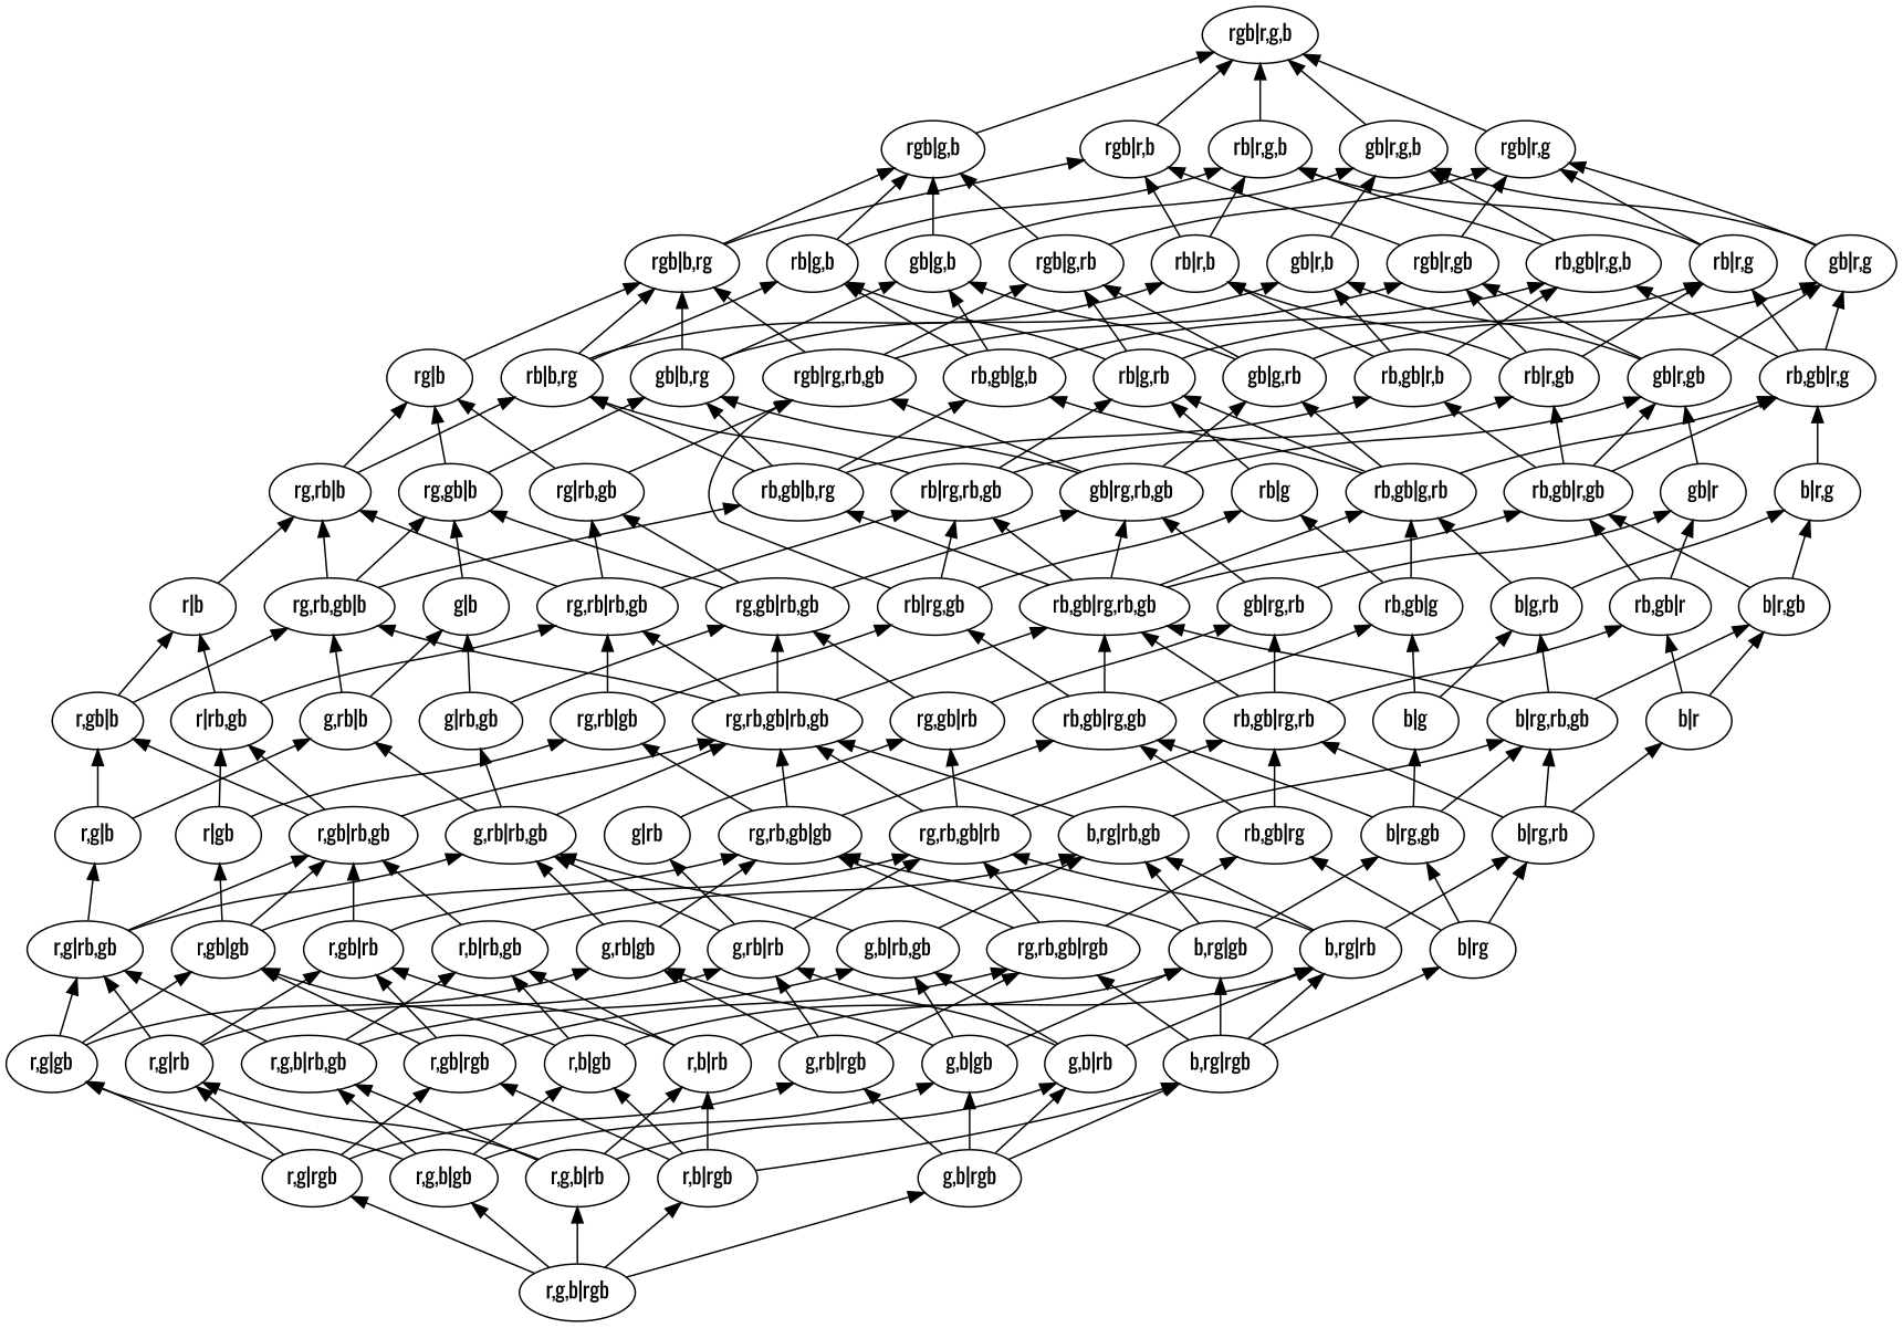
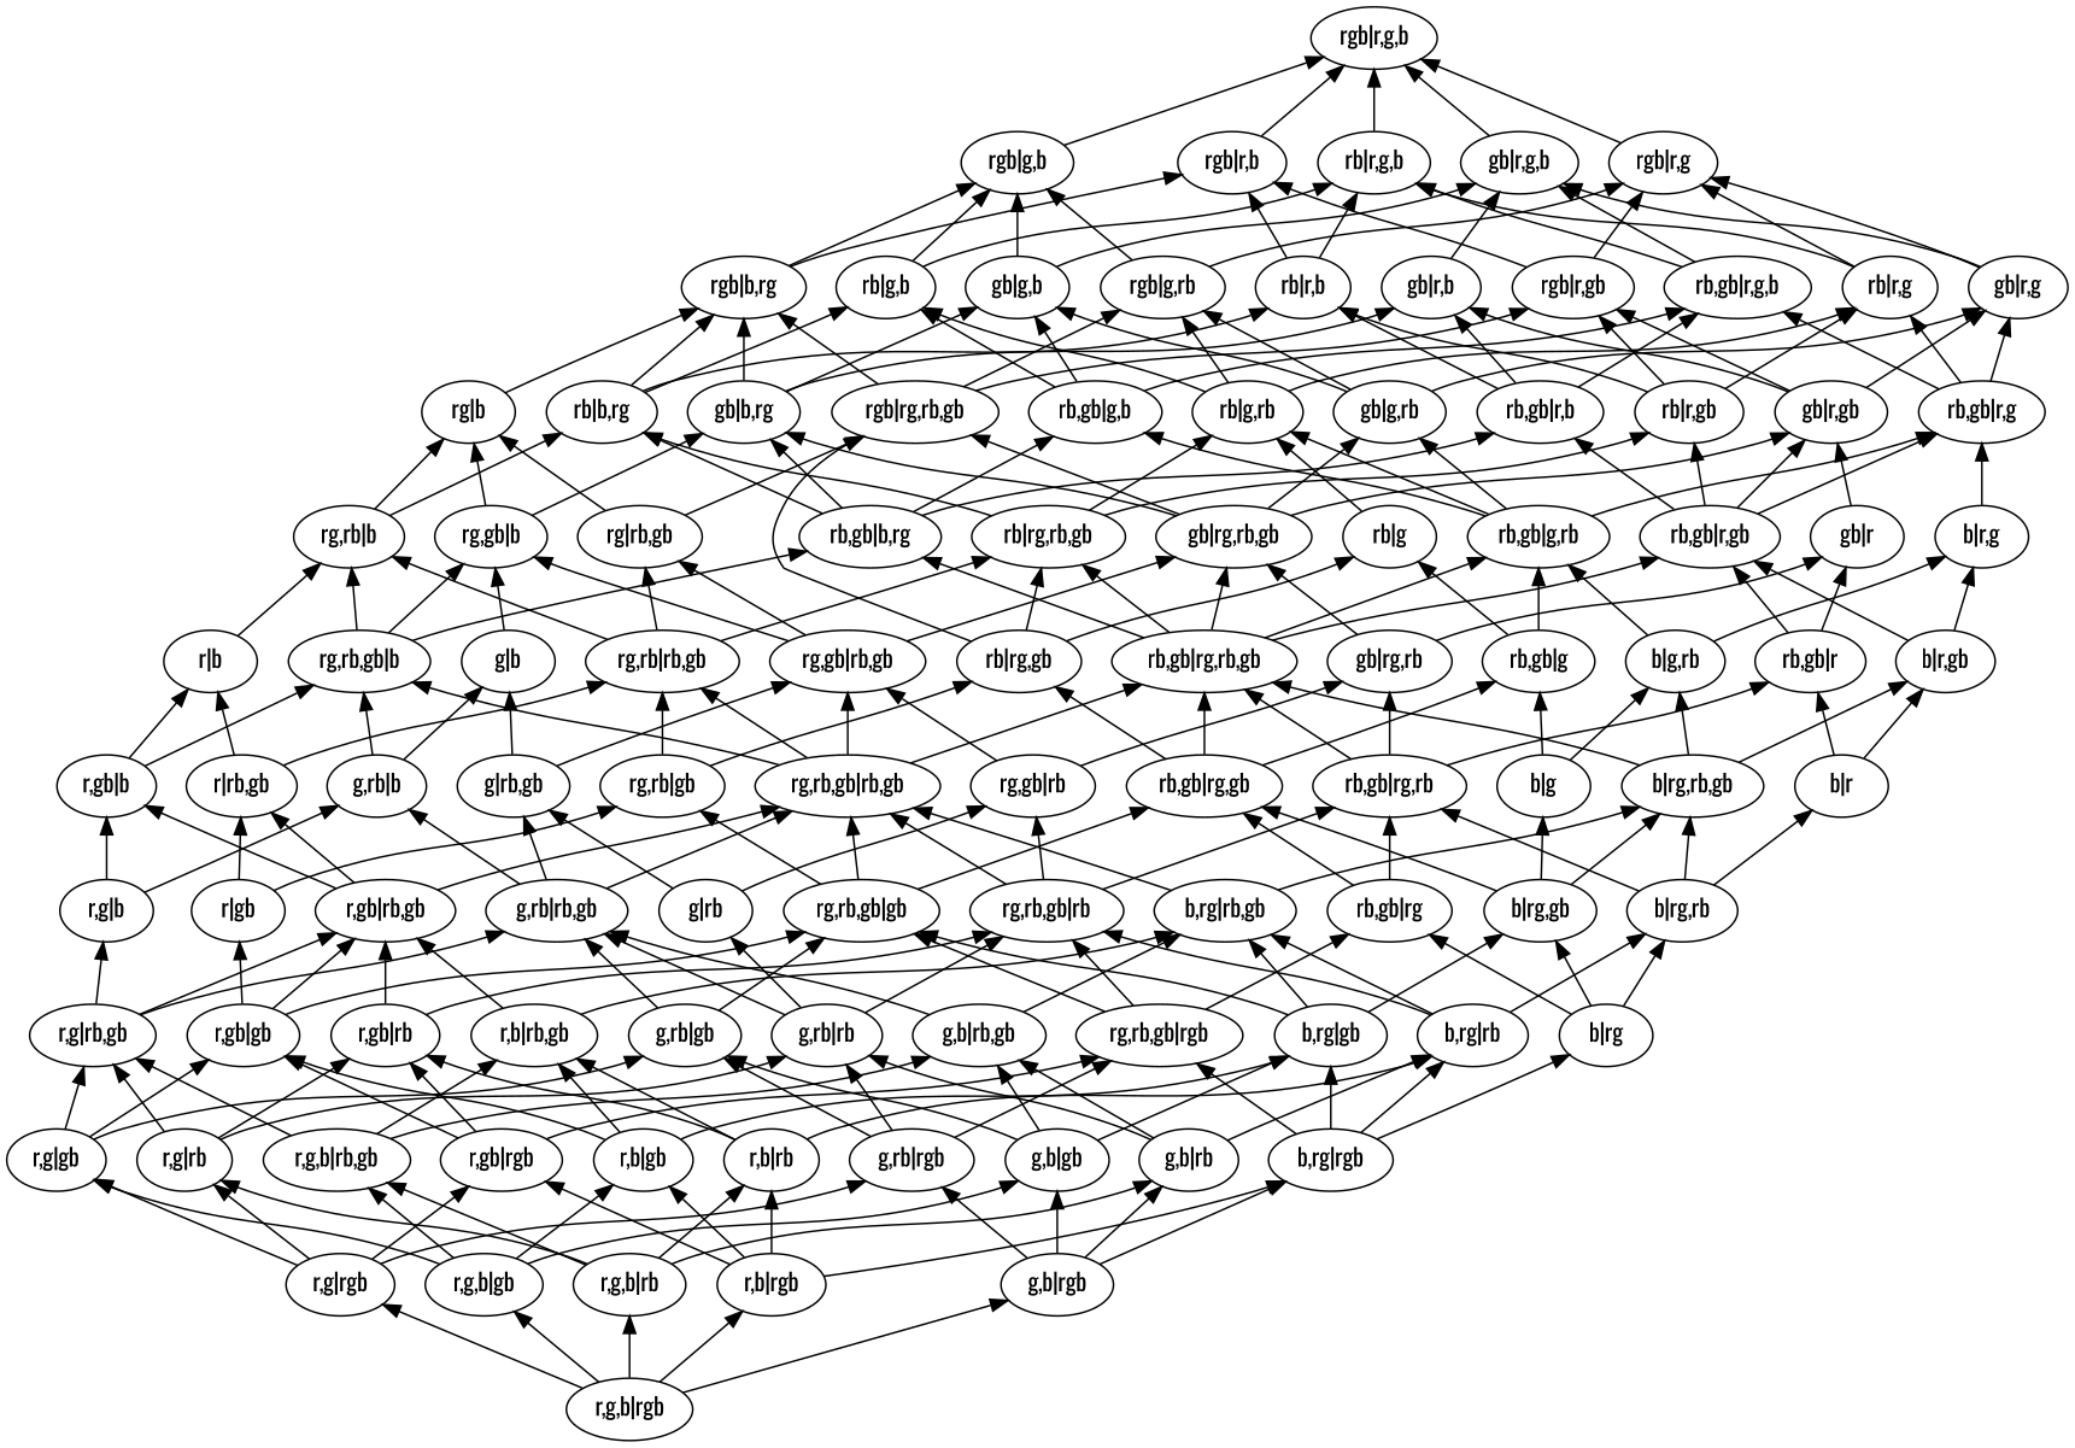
  digraph {
    fontname=Oswald
    rankdir=BT
    node [fontname=Oswald]
    edge [fontname=Oswald]
    "rg|rb,gb"
    "rgb|rg,rb,gb"
    "rg|b"
    "rgb|b,rg"
    "rgb|g,rb"
    "rgb|r,gb"
    "rgb|r,b"
    "rgb|g,b"
    "rgb|r,g"
    "rb|r,g,b"
    "rgb|r,g,b"
    "rg,rb,gb|rb,gb"
    "rb,gb|rg,rb,gb"
    "rg,rb|rb,gb"
    "rg,rb,gb|b"
    "rg,gb|rb,gb"
    "rb|rg,rb,gb"
    "rb,gb|g,rb"
    "rb,gb|r,gb"
    "rb,gb|b,rg"
    "gb|rg,rb,gb"
    "rg,rb|b"
    "rg,gb|b"
    "rb|g,rb"
    "rb|r,gb"
    "rb|b,rg"
    "rb,gb|g,b"
    "rb,gb|r,g"
    "gb|g,rb"
    "rb,gb|r,b"
    "gb|r,gb"
    "gb|b,rg"
    "gb|r,g"
    "gb|r,g,b"
    "rb,gb|rg"
    "rb,gb|rg,gb"
    "rb,gb|rg,rb"
    "rb|rg,gb"
    "rb,gb|g"
    "gb|rg,rb"
    "rb,gb|r"
    "rb|g"
    "gb|r"
    "rg,rb,gb|rb"
    "rg,gb|rb"
    "rb,gb|r,g,b"
    "b|rg,rb,gb"
    "b|g,rb"
    "b|r,gb"
    "b|r,g"
    "r,g|b"
    "g,rb|b"
    "r,gb|b"
    "g|b"
    "r|b"
    "r,g|gb"
    "r,gb|gb"
    "r,g|rb,gb"
    "g,rb|gb"
    "r,gb|rb,gb"
    "rg,rb,gb|gb"
    "r|gb"
    "g,rb|rb,gb"
    "r|rb,gb"
    "rg,rb|gb"
    "g|rb,gb"
    "r,b|gb"
    "b,rg|gb"
    "r,b|rb,gb"
    "b|rg,gb"
    "b,rg|rb,gb"
    "b|g"
    "rb|g,b"
    "rb|r,g"
    "rb|r,b"
    "r,g|rgb"
    "r,gb|rgb"
    "r,g|rb"
    "g,rb|rgb"
    "rg,rb,gb|rgb"
    "r,gb|rb"
    "g,rb|rb"
    "g|rb"
    "gb|g,b"
    "r,b|rgb"
    "r,b|rb"
    "b,rg|rgb"
    "b,rg|rb"
    "b|rg"
    "b|rg,rb"
    "gb|r,b"
    "r,g,b|rgb"
    "r,g,b|gb"
    "g,b|rgb"
    "r,g,b|rb"
    "r,g,b|rb,gb"
    "g,b|gb"
    "g,b|rb"
    "g,b|rb,gb"
    "b|r"
    "rg|rb,gb" -> "rgb|rg,rb,gb"
    "rg|rb,gb" -> "rg|b"
    "rgb|rg,rb,gb" -> "rgb|b,rg"
    "rgb|rg,rb,gb" -> "rgb|g,rb"
    "rgb|rg,rb,gb" -> "rgb|r,gb"
    "rg|b" -> "rgb|b,rg"
    "rgb|b,rg" -> "rgb|r,b"
    "rgb|b,rg" -> "rgb|g,b"
    "rgb|g,rb" -> "rgb|g,b"
    "rgb|g,rb" -> "rgb|r,g"
    "rgb|r,gb" -> "rgb|r,b"
    "rgb|r,gb" -> "rgb|r,g"
    "rgb|r,b" -> "rgb|r,g,b"
    "rgb|g,b" -> "rgb|r,g,b"
    "rgb|r,g" -> "rgb|r,g,b"
    "rb|r,g,b" -> "rgb|r,g,b"
    "rg,rb,gb|rb,gb" -> "rb,gb|rg,rb,gb"
    "rg,rb,gb|rb,gb" -> "rg,rb|rb,gb"
    "rg,rb,gb|rb,gb" -> "rg,rb,gb|b"
    "rg,rb,gb|rb,gb" -> "rg,gb|rb,gb"
    "rb,gb|rg,rb,gb" -> "rb|rg,rb,gb"
    "rb,gb|rg,rb,gb" -> "rb,gb|g,rb"
    "rb,gb|rg,rb,gb" -> "rb,gb|r,gb"
    "rb,gb|rg,rb,gb" -> "rb,gb|b,rg"
    "rb,gb|rg,rb,gb" -> "gb|rg,rb,gb"
    "rg,rb|rb,gb" -> "rg|rb,gb"
    "rg,rb|rb,gb" -> "rb|rg,rb,gb"
    "rg,rb|rb,gb" -> "rg,rb|b"
    "rg,rb,gb|b" -> "rb,gb|b,rg"
    "rg,rb,gb|b" -> "rg,rb|b"
    "rg,rb,gb|b" -> "rg,gb|b"
    "rg,gb|rb,gb" -> "rg|rb,gb"
    "rg,gb|rb,gb" -> "gb|rg,rb,gb"
    "rg,gb|rb,gb" -> "rg,gb|b"
    "rb|rg,rb,gb" -> "rb|g,rb"
    "rb|rg,rb,gb" -> "rb|r,gb"
    "rb|rg,rb,gb" -> "rb|b,rg"
    "rb,gb|g,rb" -> "rb|g,rb"
    "rb,gb|g,rb" -> "rb,gb|g,b"
    "rb,gb|g,rb" -> "rb,gb|r,g"
    "rb,gb|g,rb" -> "gb|g,rb"
    "rb,gb|r,gb" -> "rb|r,gb"
    "rb,gb|r,gb" -> "rb,gb|r,g"
    "rb,gb|r,gb" -> "rb,gb|r,b"
    "rb,gb|r,gb" -> "gb|r,gb"
    "rb,gb|b,rg" -> "rb|b,rg"
    "rb,gb|b,rg" -> "rb,gb|g,b"
    "rb,gb|b,rg" -> "rb,gb|r,b"
    "rb,gb|b,rg" -> "gb|b,rg"
    "gb|rg,rb,gb" -> "rgb|rg,rb,gb"
    "gb|rg,rb,gb" -> "gb|g,rb"
    "gb|rg,rb,gb" -> "gb|r,gb"
    "gb|rg,rb,gb" -> "gb|b,rg"
    "rg,rb|b" -> "rg|b"
    "rg,rb|b" -> "rb|b,rg"
    "rg,gb|b" -> "rg|b"
    "rg,gb|b" -> "gb|b,rg"
    "rb|g,rb" -> "rgb|g,rb"
    "rb|g,rb" -> "rb|g,b"
    "rb|g,rb" -> "rb|r,g"
    "rb|r,gb" -> "rgb|r,gb"
    "rb|r,gb" -> "rb|r,g"
    "rb|r,gb" -> "rb|r,b"
    "rb|b,rg" -> "rgb|b,rg"
    "rb|b,rg" -> "rb|g,b"
    "rb|b,rg" -> "rb|r,b"
    "rb,gb|g,b" -> "rb,gb|r,g,b"
    "rb,gb|g,b" -> "rb|g,b"
    "rb,gb|g,b" -> "gb|g,b"
    "rb,gb|r,g" -> "gb|r,g"
    "rb,gb|r,g" -> "rb,gb|r,g,b"
    "rb,gb|r,g" -> "rb|r,g"
    "gb|g,rb" -> "rgb|g,rb"
    "gb|g,rb" -> "gb|r,g"
    "gb|g,rb" -> "gb|g,b"
    "rb,gb|r,b" -> "rb,gb|r,g,b"
    "rb,gb|r,b" -> "rb|r,b"
    "rb,gb|r,b" -> "gb|r,b"
    "gb|r,gb" -> "rgb|r,gb"
    "gb|r,gb" -> "gb|r,g"
    "gb|r,gb" -> "gb|r,b"
    "gb|b,rg" -> "rgb|b,rg"
    "gb|b,rg" -> "gb|g,b"
    "gb|b,rg" -> "gb|r,b"
    "gb|r,g" -> "rgb|r,g"
    "gb|r,g" -> "gb|r,g,b"
    "gb|r,g,b" -> "rgb|r,g,b"
    "rb,gb|rg" -> "rb,gb|rg,gb"
    "rb,gb|rg" -> "rb,gb|rg,rb"
    "rb,gb|rg,gb" -> "rb,gb|rg,rb,gb"
    "rb,gb|rg,gb" -> "rb|rg,gb"
    "rb,gb|rg,gb" -> "rb,gb|g"
    "rb,gb|rg,rb" -> "rb,gb|rg,rb,gb"
    "rb,gb|rg,rb" -> "gb|rg,rb"
    "rb,gb|rg,rb" -> "rb,gb|r"
    "rb|rg,gb" -> "rgb|rg,rb,gb"
    "rb|rg,gb" -> "rb|rg,rb,gb"
    "rb|rg,gb" -> "rb|g"
    "rb,gb|g" -> "rb,gb|g,rb"
    "rb,gb|g" -> "rb|g"
    "gb|rg,rb" -> "gb|rg,rb,gb"
    "gb|rg,rb" -> "gb|r"
    "rb,gb|r" -> "rb,gb|r,gb"
    "rb,gb|r" -> "gb|r"
    "rb|g" -> "rb|g,rb"
    "gb|r" -> "gb|r,gb"
    "rg,rb,gb|rb" -> "rg,rb,gb|rb,gb"
    "rg,rb,gb|rb" -> "rb,gb|rg,rb"
    "rg,rb,gb|rb" -> "rg,gb|rb"
    "rg,gb|rb" -> "rg,gb|rb,gb"
    "rg,gb|rb" -> "gb|rg,rb"
    "rb,gb|r,g,b" -> "rb|r,g,b"
    "rb,gb|r,g,b" -> "gb|r,g,b"
    "b|rg,rb,gb" -> "rb,gb|rg,rb,gb"
    "b|rg,rb,gb" -> "b|g,rb"
    "b|rg,rb,gb" -> "b|r,gb"
    "b|g,rb" -> "rb,gb|g,rb"
    "b|g,rb" -> "b|r,g"
    "b|r,gb" -> "rb,gb|r,gb"
    "b|r,gb" -> "b|r,g"
    "b|r,g" -> "rb,gb|r,g"
    "r,g|b" -> "g,rb|b"
    "r,g|b" -> "r,gb|b"
    "g,rb|b" -> "rg,rb,gb|b"
    "g,rb|b" -> "g|b"
    "r,gb|b" -> "rg,rb,gb|b"
    "r,gb|b" -> "r|b"
    "g|b" -> "rg,gb|b"
    "r|b" -> "rg,rb|b"
    "r,g|gb" -> "r,gb|gb"
    "r,g|gb" -> "r,g|rb,gb"
    "r,g|gb" -> "g,rb|gb"
    "r,gb|gb" -> "r,gb|rb,gb"
    "r,gb|gb" -> "rg,rb,gb|gb"
    "r,gb|gb" -> "r|gb"
    "r,g|rb,gb" -> "r,g|b"
    "r,g|rb,gb" -> "r,gb|rb,gb"
    "r,g|rb,gb" -> "g,rb|rb,gb"
    "g,rb|gb" -> "rg,rb,gb|gb"
    "g,rb|gb" -> "g,rb|rb,gb"
    "r,gb|rb,gb" -> "rg,rb,gb|rb,gb"
    "r,gb|rb,gb" -> "r,gb|b"
    "r,gb|rb,gb" -> "r|rb,gb"
    "rg,rb,gb|gb" -> "rg,rb,gb|rb,gb"
    "rg,rb,gb|gb" -> "rb,gb|rg,gb"
    "rg,rb,gb|gb" -> "rg,rb|gb"
    "r|gb" -> "r|rb,gb"
    "r|gb" -> "rg,rb|gb"
    "g,rb|rb,gb" -> "rg,rb,gb|rb,gb"
    "g,rb|rb,gb" -> "g,rb|b"
    "g,rb|rb,gb" -> "g|rb,gb"
    "r|rb,gb" -> "rg,rb|rb,gb"
    "r|rb,gb" -> "r|b"
    "rg,rb|gb" -> "rg,rb|rb,gb"
    "rg,rb|gb" -> "rb|rg,gb"
    "g|rb,gb" -> "rg,gb|rb,gb"
    "g|rb,gb" -> "g|b"
    "r,b|gb" -> "r,gb|gb"
    "r,b|gb" -> "b,rg|gb"
    "r,b|gb" -> "r,b|rb,gb"
    "b,rg|gb" -> "rg,rb,gb|gb"
    "b,rg|gb" -> "b|rg,gb"
    "b,rg|gb" -> "b,rg|rb,gb"
    "r,b|rb,gb" -> "r,gb|rb,gb"
    "r,b|rb,gb" -> "b,rg|rb,gb"
    "b|rg,gb" -> "rb,gb|rg,gb"
    "b|rg,gb" -> "b|rg,rb,gb"
    "b|rg,gb" -> "b|g"
    "b,rg|rb,gb" -> "rg,rb,gb|rb,gb"
    "b,rg|rb,gb" -> "b|rg,rb,gb"
    "b|g" -> "rb,gb|g"
    "b|g" -> "b|g,rb"
    "rb|g,b" -> "rgb|g,b"
    "rb|g,b" -> "rb|r,g,b"
    "rb|r,g" -> "rgb|r,g"
    "rb|r,g" -> "rb|r,g,b"
    "rb|r,b" -> "rgb|r,b"
    "rb|r,b" -> "rb|r,g,b"
    "r,g|rgb" -> "r,g|gb"
    "r,g|rgb" -> "r,gb|rgb"
    "r,g|rgb" -> "r,g|rb"
    "r,g|rgb" -> "g,rb|rgb"
    "r,gb|rgb" -> "r,gb|gb"
    "r,gb|rgb" -> "rg,rb,gb|rgb"
    "r,gb|rgb" -> "r,gb|rb"
    "r,g|rb" -> "r,g|rb,gb"
    "r,g|rb" -> "r,gb|rb"
    "r,g|rb" -> "g,rb|rb"
    "g,rb|rgb" -> "g,rb|gb"
    "g,rb|rgb" -> "rg,rb,gb|rgb"
    "g,rb|rgb" -> "g,rb|rb"
    "rg,rb,gb|rgb" -> "rb,gb|rg"
    "rg,rb,gb|rgb" -> "rg,rb,gb|rb"
    "rg,rb,gb|rgb" -> "rg,rb,gb|gb"
    "r,gb|rb" -> "rg,rb,gb|rb"
    "r,gb|rb" -> "r,gb|rb,gb"
    "g,rb|rb" -> "rg,rb,gb|rb"
    "g,rb|rb" -> "g,rb|rb,gb"
    "g,rb|rb" -> "g|rb"
    "g|rb" -> "rg,gb|rb"
+   "g|rb" -> "g|rb,gb"
    "gb|g,b" -> "rgb|g,b"
    "gb|g,b" -> "gb|r,g,b"
    "r,b|rgb" -> "r,b|gb"
    "r,b|rgb" -> "r,gb|rgb"
    "r,b|rgb" -> "r,b|rb"
    "r,b|rgb" -> "b,rg|rgb"
    "r,b|rb" -> "r,b|rb,gb"
    "r,b|rb" -> "r,gb|rb"
    "r,b|rb" -> "b,rg|rb"
    "b,rg|rgb" -> "b,rg|gb"
    "b,rg|rgb" -> "rg,rb,gb|rgb"
    "b,rg|rgb" -> "b,rg|rb"
    "b,rg|rgb" -> "b|rg"
    "b,rg|rb" -> "rg,rb,gb|rb"
    "b,rg|rb" -> "b,rg|rb,gb"
    "b,rg|rb" -> "b|rg,rb"
    "b|rg" -> "rb,gb|rg"
    "b|rg" -> "b|rg,gb"
    "b|rg" -> "b|rg,rb"
    "b|rg,rb" -> "rb,gb|rg,rb"
    "b|rg,rb" -> "b|rg,rb,gb"
    "b|rg,rb" -> "b|r"
    "gb|r,b" -> "gb|r,g,b"
    "r,g,b|rgb" -> "r,g|rgb"
    "r,g,b|rgb" -> "r,b|rgb"
    "r,g,b|rgb" -> "r,g,b|gb"
    "r,g,b|rgb" -> "g,b|rgb"
    "r,g,b|rgb" -> "r,g,b|rb"
    "r,g,b|gb" -> "r,g|gb"
    "r,g,b|gb" -> "r,b|gb"
    "r,g,b|gb" -> "r,g,b|rb,gb"
    "r,g,b|gb" -> "g,b|gb"
    "g,b|rgb" -> "g,rb|rgb"
    "g,b|rgb" -> "b,rg|rgb"
    "g,b|rgb" -> "g,b|gb"
    "g,b|rgb" -> "g,b|rb"
    "r,g,b|rb" -> "r,g|rb"
    "r,g,b|rb" -> "r,b|rb"
    "r,g,b|rb" -> "r,g,b|rb,gb"
    "r,g,b|rb" -> "g,b|rb"
    "r,g,b|rb,gb" -> "r,g|rb,gb"
    "r,g,b|rb,gb" -> "r,b|rb,gb"
    "r,g,b|rb,gb" -> "g,b|rb,gb"
    "g,b|gb" -> "g,rb|gb"
    "g,b|gb" -> "b,rg|gb"
    "g,b|gb" -> "g,b|rb,gb"
    "g,b|rb" -> "g,rb|rb"
    "g,b|rb" -> "b,rg|rb"
    "g,b|rb" -> "g,b|rb,gb"
    "g,b|rb,gb" -> "g,rb|rb,gb"
    "g,b|rb,gb" -> "b,rg|rb,gb"
    "b|r" -> "rb,gb|r"
    "b|r" -> "b|r,gb"
  }
